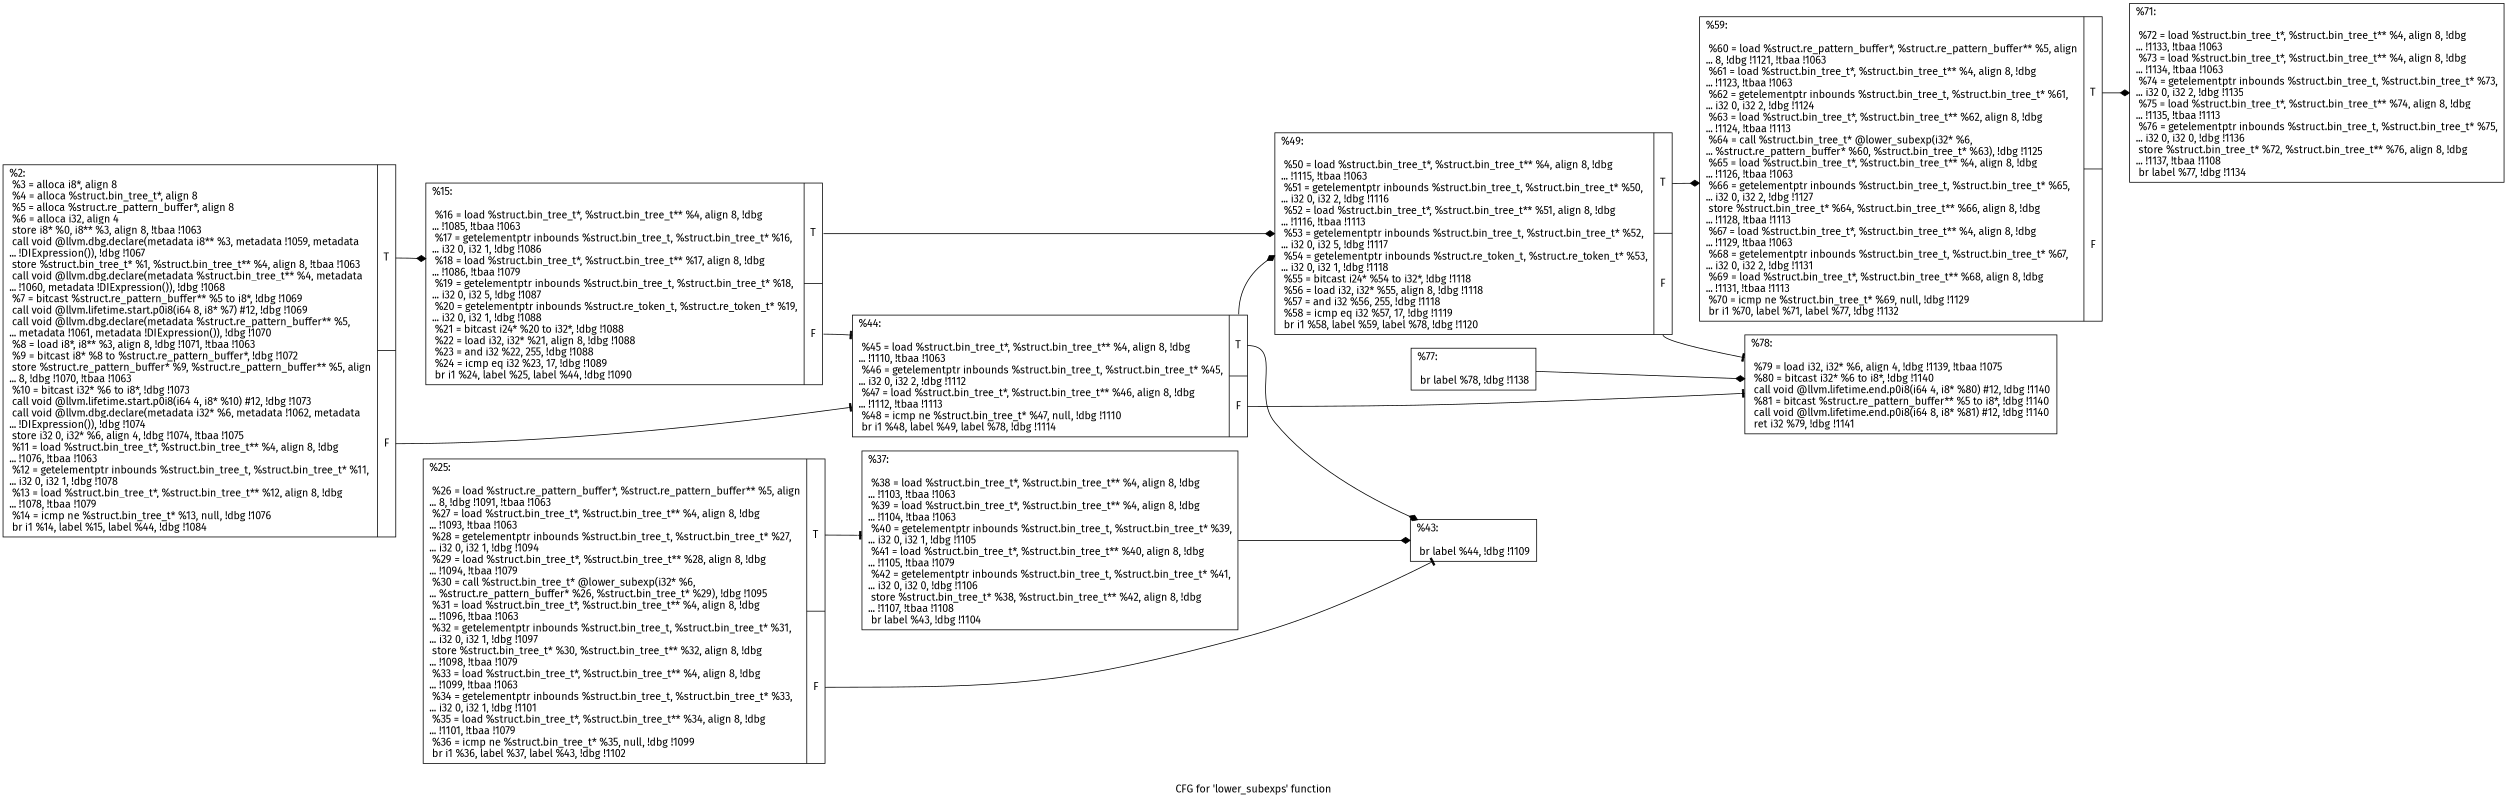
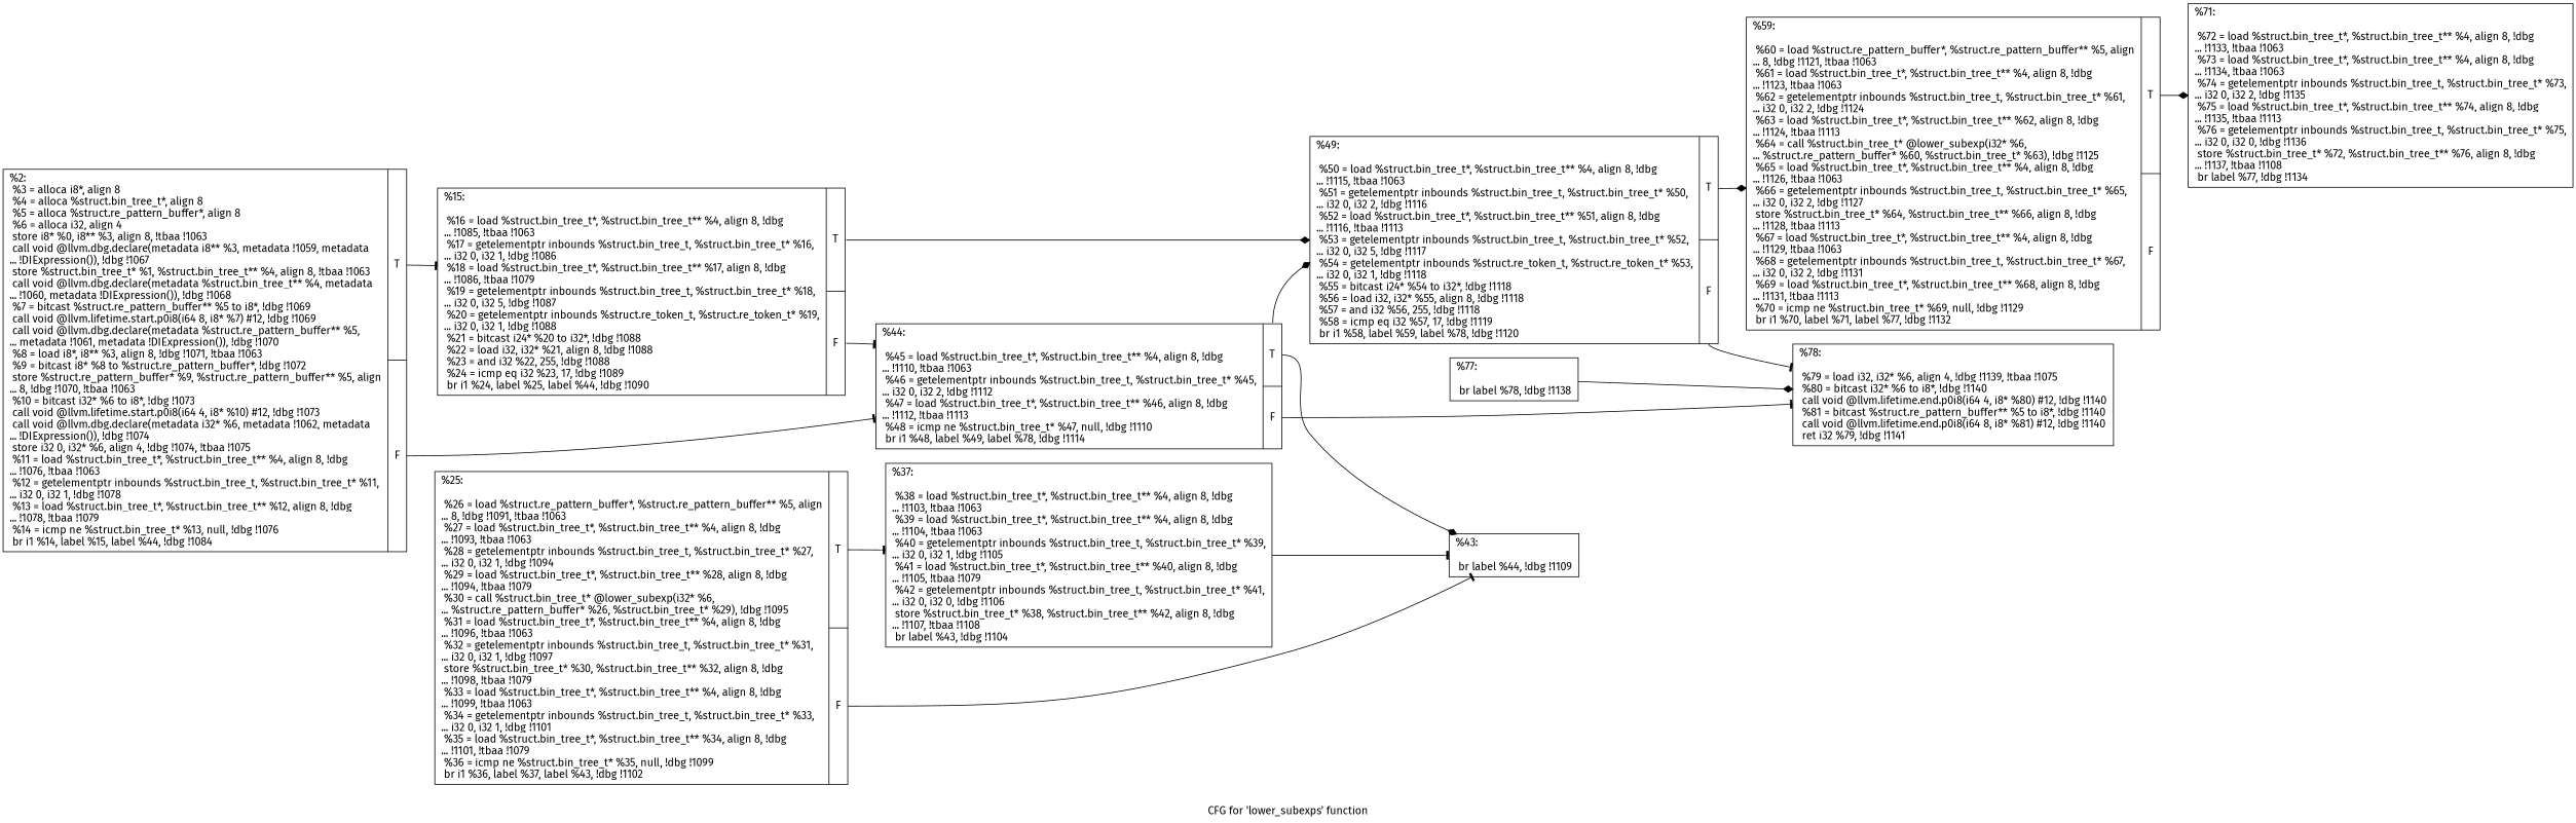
  digraph {
    fontname="Fira Sans"
    label="CFG for 'lower_subexps' function"
    rankdir=LR
    node [fontname="Fira Sans" shape=record]
    edge [arrowhead=tee fontname="Fira Sans" tailport=s0]
    n1 [label="{%2:\l  %3 = alloca i8*, align 8\l  %4 = alloca %struct.bin_tree_t*, align 8\l  %5 = alloca %struct.re_pattern_buffer*, align 8\l  %6 = alloca i32, align 4\l  store i8* %0, i8** %3, align 8, !tbaa !1063\l  call void @llvm.dbg.declare(metadata i8** %3, metadata !1059, metadata\l... !DIExpression()), !dbg !1067\l  store %struct.bin_tree_t* %1, %struct.bin_tree_t** %4, align 8, !tbaa !1063\l  call void @llvm.dbg.declare(metadata %struct.bin_tree_t** %4, metadata\l... !1060, metadata !DIExpression()), !dbg !1068\l  %7 = bitcast %struct.re_pattern_buffer** %5 to i8*, !dbg !1069\l  call void @llvm.lifetime.start.p0i8(i64 8, i8* %7) #12, !dbg !1069\l  call void @llvm.dbg.declare(metadata %struct.re_pattern_buffer** %5,\l... metadata !1061, metadata !DIExpression()), !dbg !1070\l  %8 = load i8*, i8** %3, align 8, !dbg !1071, !tbaa !1063\l  %9 = bitcast i8* %8 to %struct.re_pattern_buffer*, !dbg !1072\l  store %struct.re_pattern_buffer* %9, %struct.re_pattern_buffer** %5, align\l... 8, !dbg !1070, !tbaa !1063\l  %10 = bitcast i32* %6 to i8*, !dbg !1073\l  call void @llvm.lifetime.start.p0i8(i64 4, i8* %10) #12, !dbg !1073\l  call void @llvm.dbg.declare(metadata i32* %6, metadata !1062, metadata\l... !DIExpression()), !dbg !1074\l  store i32 0, i32* %6, align 4, !dbg !1074, !tbaa !1075\l  %11 = load %struct.bin_tree_t*, %struct.bin_tree_t** %4, align 8, !dbg\l... !1076, !tbaa !1063\l  %12 = getelementptr inbounds %struct.bin_tree_t, %struct.bin_tree_t* %11,\l... i32 0, i32 1, !dbg !1078\l  %13 = load %struct.bin_tree_t*, %struct.bin_tree_t** %12, align 8, !dbg\l... !1078, !tbaa !1079\l  %14 = icmp ne %struct.bin_tree_t* %13, null, !dbg !1076\l  br i1 %14, label %15, label %44, !dbg !1084\l|{<s0>T|<s1>F}}"]
    n2 [label="{%15:\l\l  %16 = load %struct.bin_tree_t*, %struct.bin_tree_t** %4, align 8, !dbg\l... !1085, !tbaa !1063\l  %17 = getelementptr inbounds %struct.bin_tree_t, %struct.bin_tree_t* %16,\l... i32 0, i32 1, !dbg !1086\l  %18 = load %struct.bin_tree_t*, %struct.bin_tree_t** %17, align 8, !dbg\l... !1086, !tbaa !1079\l  %19 = getelementptr inbounds %struct.bin_tree_t, %struct.bin_tree_t* %18,\l... i32 0, i32 5, !dbg !1087\l  %20 = getelementptr inbounds %struct.re_token_t, %struct.re_token_t* %19,\l... i32 0, i32 1, !dbg !1088\l  %21 = bitcast i24* %20 to i32*, !dbg !1088\l  %22 = load i32, i32* %21, align 8, !dbg !1088\l  %23 = and i32 %22, 255, !dbg !1088\l  %24 = icmp eq i32 %23, 17, !dbg !1089\l  br i1 %24, label %25, label %44, !dbg !1090\l|{<s0>T|<s1>F}}"]
    n3 [label="{%44:\l\l  %45 = load %struct.bin_tree_t*, %struct.bin_tree_t** %4, align 8, !dbg\l... !1110, !tbaa !1063\l  %46 = getelementptr inbounds %struct.bin_tree_t, %struct.bin_tree_t* %45,\l... i32 0, i32 2, !dbg !1112\l  %47 = load %struct.bin_tree_t*, %struct.bin_tree_t** %46, align 8, !dbg\l... !1112, !tbaa !1113\l  %48 = icmp ne %struct.bin_tree_t* %47, null, !dbg !1110\l  br i1 %48, label %49, label %78, !dbg !1114\l|{<s0>T|<s1>F}}"]
    n4 [label="{%49:\l\l  %50 = load %struct.bin_tree_t*, %struct.bin_tree_t** %4, align 8, !dbg\l... !1115, !tbaa !1063\l  %51 = getelementptr inbounds %struct.bin_tree_t, %struct.bin_tree_t* %50,\l... i32 0, i32 2, !dbg !1116\l  %52 = load %struct.bin_tree_t*, %struct.bin_tree_t** %51, align 8, !dbg\l... !1116, !tbaa !1113\l  %53 = getelementptr inbounds %struct.bin_tree_t, %struct.bin_tree_t* %52,\l... i32 0, i32 5, !dbg !1117\l  %54 = getelementptr inbounds %struct.re_token_t, %struct.re_token_t* %53,\l... i32 0, i32 1, !dbg !1118\l  %55 = bitcast i24* %54 to i32*, !dbg !1118\l  %56 = load i32, i32* %55, align 8, !dbg !1118\l  %57 = and i32 %56, 255, !dbg !1118\l  %58 = icmp eq i32 %57, 17, !dbg !1119\l  br i1 %58, label %59, label %78, !dbg !1120\l|{<s0>T|<s1>F}}"]
    n5 [label="{%78:\l\l  %79 = load i32, i32* %6, align 4, !dbg !1139, !tbaa !1075\l  %80 = bitcast i32* %6 to i8*, !dbg !1140\l  call void @llvm.lifetime.end.p0i8(i64 4, i8* %80) #12, !dbg !1140\l  %81 = bitcast %struct.re_pattern_buffer** %5 to i8*, !dbg !1140\l  call void @llvm.lifetime.end.p0i8(i64 8, i8* %81) #12, !dbg !1140\l  ret i32 %79, !dbg !1141\l}"]
    n6 [label="{%43:\l\l  br label %44, !dbg !1109\l}"]
    n7 [label="{%25:\l\l  %26 = load %struct.re_pattern_buffer*, %struct.re_pattern_buffer** %5, align\l... 8, !dbg !1091, !tbaa !1063\l  %27 = load %struct.bin_tree_t*, %struct.bin_tree_t** %4, align 8, !dbg\l... !1093, !tbaa !1063\l  %28 = getelementptr inbounds %struct.bin_tree_t, %struct.bin_tree_t* %27,\l... i32 0, i32 1, !dbg !1094\l  %29 = load %struct.bin_tree_t*, %struct.bin_tree_t** %28, align 8, !dbg\l... !1094, !tbaa !1079\l  %30 = call %struct.bin_tree_t* @lower_subexp(i32* %6,\l... %struct.re_pattern_buffer* %26, %struct.bin_tree_t* %29), !dbg !1095\l  %31 = load %struct.bin_tree_t*, %struct.bin_tree_t** %4, align 8, !dbg\l... !1096, !tbaa !1063\l  %32 = getelementptr inbounds %struct.bin_tree_t, %struct.bin_tree_t* %31,\l... i32 0, i32 1, !dbg !1097\l  store %struct.bin_tree_t* %30, %struct.bin_tree_t** %32, align 8, !dbg\l... !1098, !tbaa !1079\l  %33 = load %struct.bin_tree_t*, %struct.bin_tree_t** %4, align 8, !dbg\l... !1099, !tbaa !1063\l  %34 = getelementptr inbounds %struct.bin_tree_t, %struct.bin_tree_t* %33,\l... i32 0, i32 1, !dbg !1101\l  %35 = load %struct.bin_tree_t*, %struct.bin_tree_t** %34, align 8, !dbg\l... !1101, !tbaa !1079\l  %36 = icmp ne %struct.bin_tree_t* %35, null, !dbg !1099\l  br i1 %36, label %37, label %43, !dbg !1102\l|{<s0>T|<s1>F}}"]
    n8 [label="{%37:\l\l  %38 = load %struct.bin_tree_t*, %struct.bin_tree_t** %4, align 8, !dbg\l... !1103, !tbaa !1063\l  %39 = load %struct.bin_tree_t*, %struct.bin_tree_t** %4, align 8, !dbg\l... !1104, !tbaa !1063\l  %40 = getelementptr inbounds %struct.bin_tree_t, %struct.bin_tree_t* %39,\l... i32 0, i32 1, !dbg !1105\l  %41 = load %struct.bin_tree_t*, %struct.bin_tree_t** %40, align 8, !dbg\l... !1105, !tbaa !1079\l  %42 = getelementptr inbounds %struct.bin_tree_t, %struct.bin_tree_t* %41,\l... i32 0, i32 0, !dbg !1106\l  store %struct.bin_tree_t* %38, %struct.bin_tree_t** %42, align 8, !dbg\l... !1107, !tbaa !1108\l  br label %43, !dbg !1104\l}"]
    n9 [label="{%59:\l\l  %60 = load %struct.re_pattern_buffer*, %struct.re_pattern_buffer** %5, align\l... 8, !dbg !1121, !tbaa !1063\l  %61 = load %struct.bin_tree_t*, %struct.bin_tree_t** %4, align 8, !dbg\l... !1123, !tbaa !1063\l  %62 = getelementptr inbounds %struct.bin_tree_t, %struct.bin_tree_t* %61,\l... i32 0, i32 2, !dbg !1124\l  %63 = load %struct.bin_tree_t*, %struct.bin_tree_t** %62, align 8, !dbg\l... !1124, !tbaa !1113\l  %64 = call %struct.bin_tree_t* @lower_subexp(i32* %6,\l... %struct.re_pattern_buffer* %60, %struct.bin_tree_t* %63), !dbg !1125\l  %65 = load %struct.bin_tree_t*, %struct.bin_tree_t** %4, align 8, !dbg\l... !1126, !tbaa !1063\l  %66 = getelementptr inbounds %struct.bin_tree_t, %struct.bin_tree_t* %65,\l... i32 0, i32 2, !dbg !1127\l  store %struct.bin_tree_t* %64, %struct.bin_tree_t** %66, align 8, !dbg\l... !1128, !tbaa !1113\l  %67 = load %struct.bin_tree_t*, %struct.bin_tree_t** %4, align 8, !dbg\l... !1129, !tbaa !1063\l  %68 = getelementptr inbounds %struct.bin_tree_t, %struct.bin_tree_t* %67,\l... i32 0, i32 2, !dbg !1131\l  %69 = load %struct.bin_tree_t*, %struct.bin_tree_t** %68, align 8, !dbg\l... !1131, !tbaa !1113\l  %70 = icmp ne %struct.bin_tree_t* %69, null, !dbg !1129\l  br i1 %70, label %71, label %77, !dbg !1132\l|{<s0>T|<s1>F}}"]
    n10 [label="{%71:\l\l  %72 = load %struct.bin_tree_t*, %struct.bin_tree_t** %4, align 8, !dbg\l... !1133, !tbaa !1063\l  %73 = load %struct.bin_tree_t*, %struct.bin_tree_t** %4, align 8, !dbg\l... !1134, !tbaa !1063\l  %74 = getelementptr inbounds %struct.bin_tree_t, %struct.bin_tree_t* %73,\l... i32 0, i32 2, !dbg !1135\l  %75 = load %struct.bin_tree_t*, %struct.bin_tree_t** %74, align 8, !dbg\l... !1135, !tbaa !1113\l  %76 = getelementptr inbounds %struct.bin_tree_t, %struct.bin_tree_t* %75,\l... i32 0, i32 0, !dbg !1136\l  store %struct.bin_tree_t* %72, %struct.bin_tree_t** %76, align 8, !dbg\l... !1137, !tbaa !1108\l  br label %77, !dbg !1134\l}"]
    n11 [label="{%77:\l\l  br label %78, !dbg !1138\l}"]
-   n1 -> n2 [arrowhead=diamond]
+   n1 -> n2
    n1 -> n3 [tailport=s1]
    n2 -> n3 [tailport=s1]
    n2 -> n4 [arrowhead=diamond]
    n3 -> n4 [arrowhead=diamond]
    n3 -> n5 [tailport=s1]
    n3 -> n6 [arrowhead=diamond]
    n4 -> n5 [tailport=s1]
    n4 -> n9 [arrowhead=diamond]
    n7 -> n6 [tailport=s1]
    n7 -> n8
-   n8 -> n6 [arrowhead=diamond]
+   n8 -> n6
    n9 -> n10 [arrowhead=diamond]
    n11 -> n5 [arrowhead=diamond]
  }
